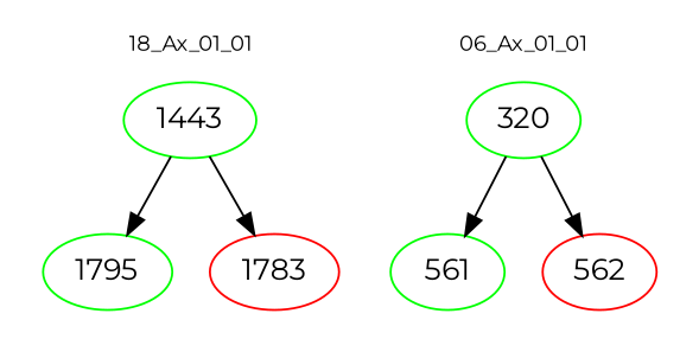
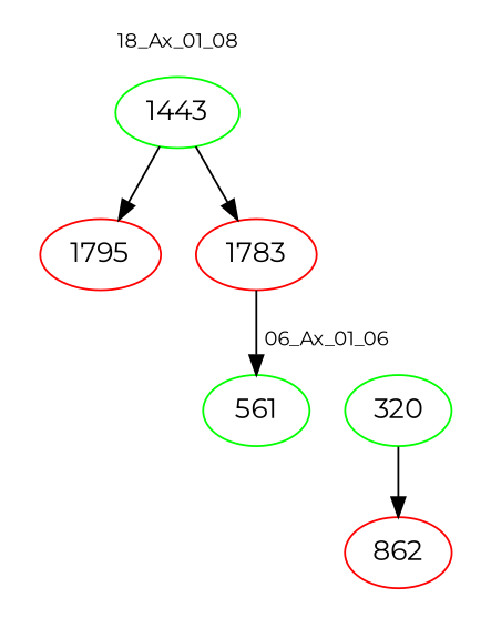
  digraph {
    fontname=Montserrat
    node [color=green fontname=Montserrat]
    edge [color=black fontname=Montserrat]
    n1 [label=1443]
-   n2 [label=1795]
+   n2 [color=red label=1795]
    n3 [color=red label=1783]
    n4 [label=320]
    n5 [label=561]
-   n6 [color=red label=562]
+   n6 [color=red label=862]
    subgraph cluster_1 {
      color=white
      fontsize=10
-     label="18_Ax_01_01"
+     label="18_Ax_01_08"
      n1
      n2
      n3
    }
    subgraph cluster_2 {
      color=white
      fontsize=10
-     label="06_Ax_01_01"
+     label="06_Ax_01_06"
      n4
      n5
      n6
    }
    n1 -> n2
    n1 -> n3
-   n4 -> n5
+   n3 -> n5
    n4 -> n6
  }
